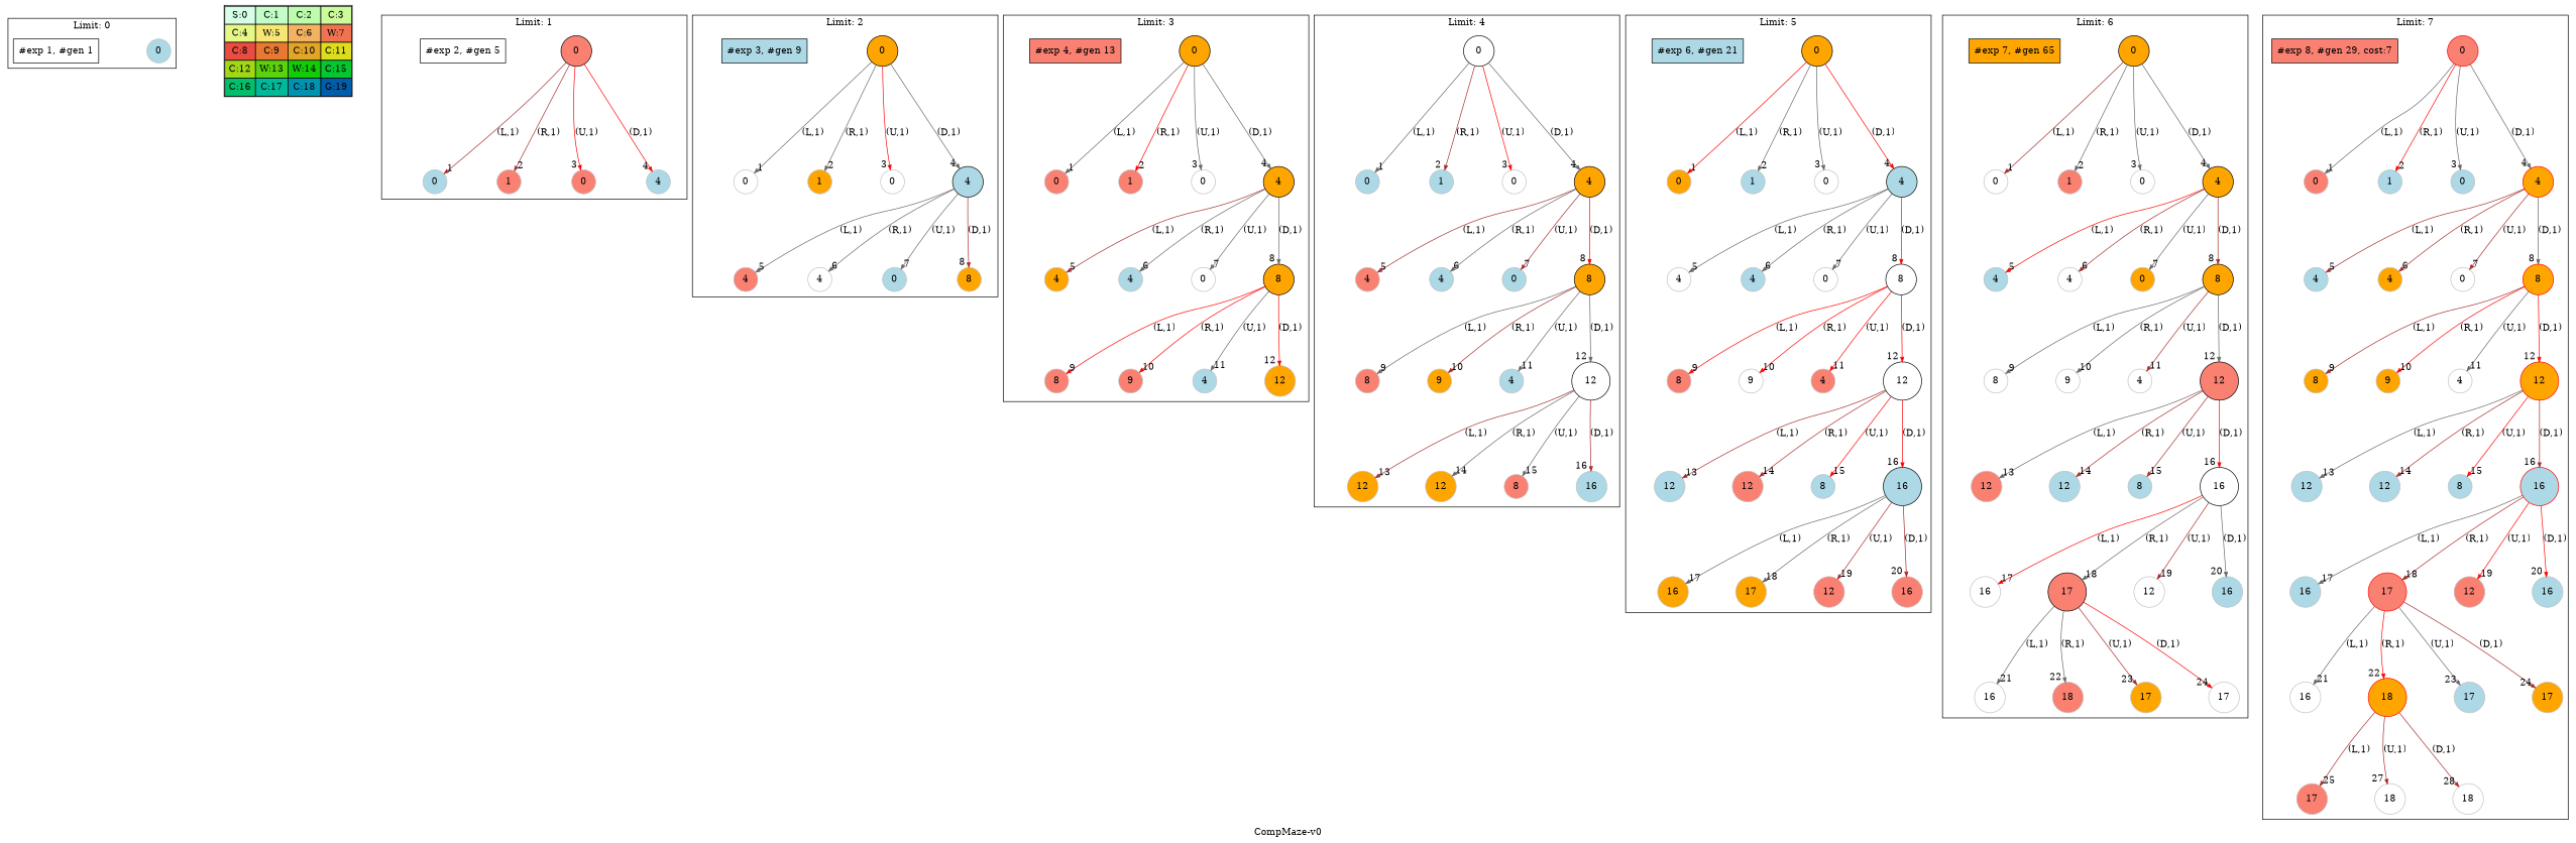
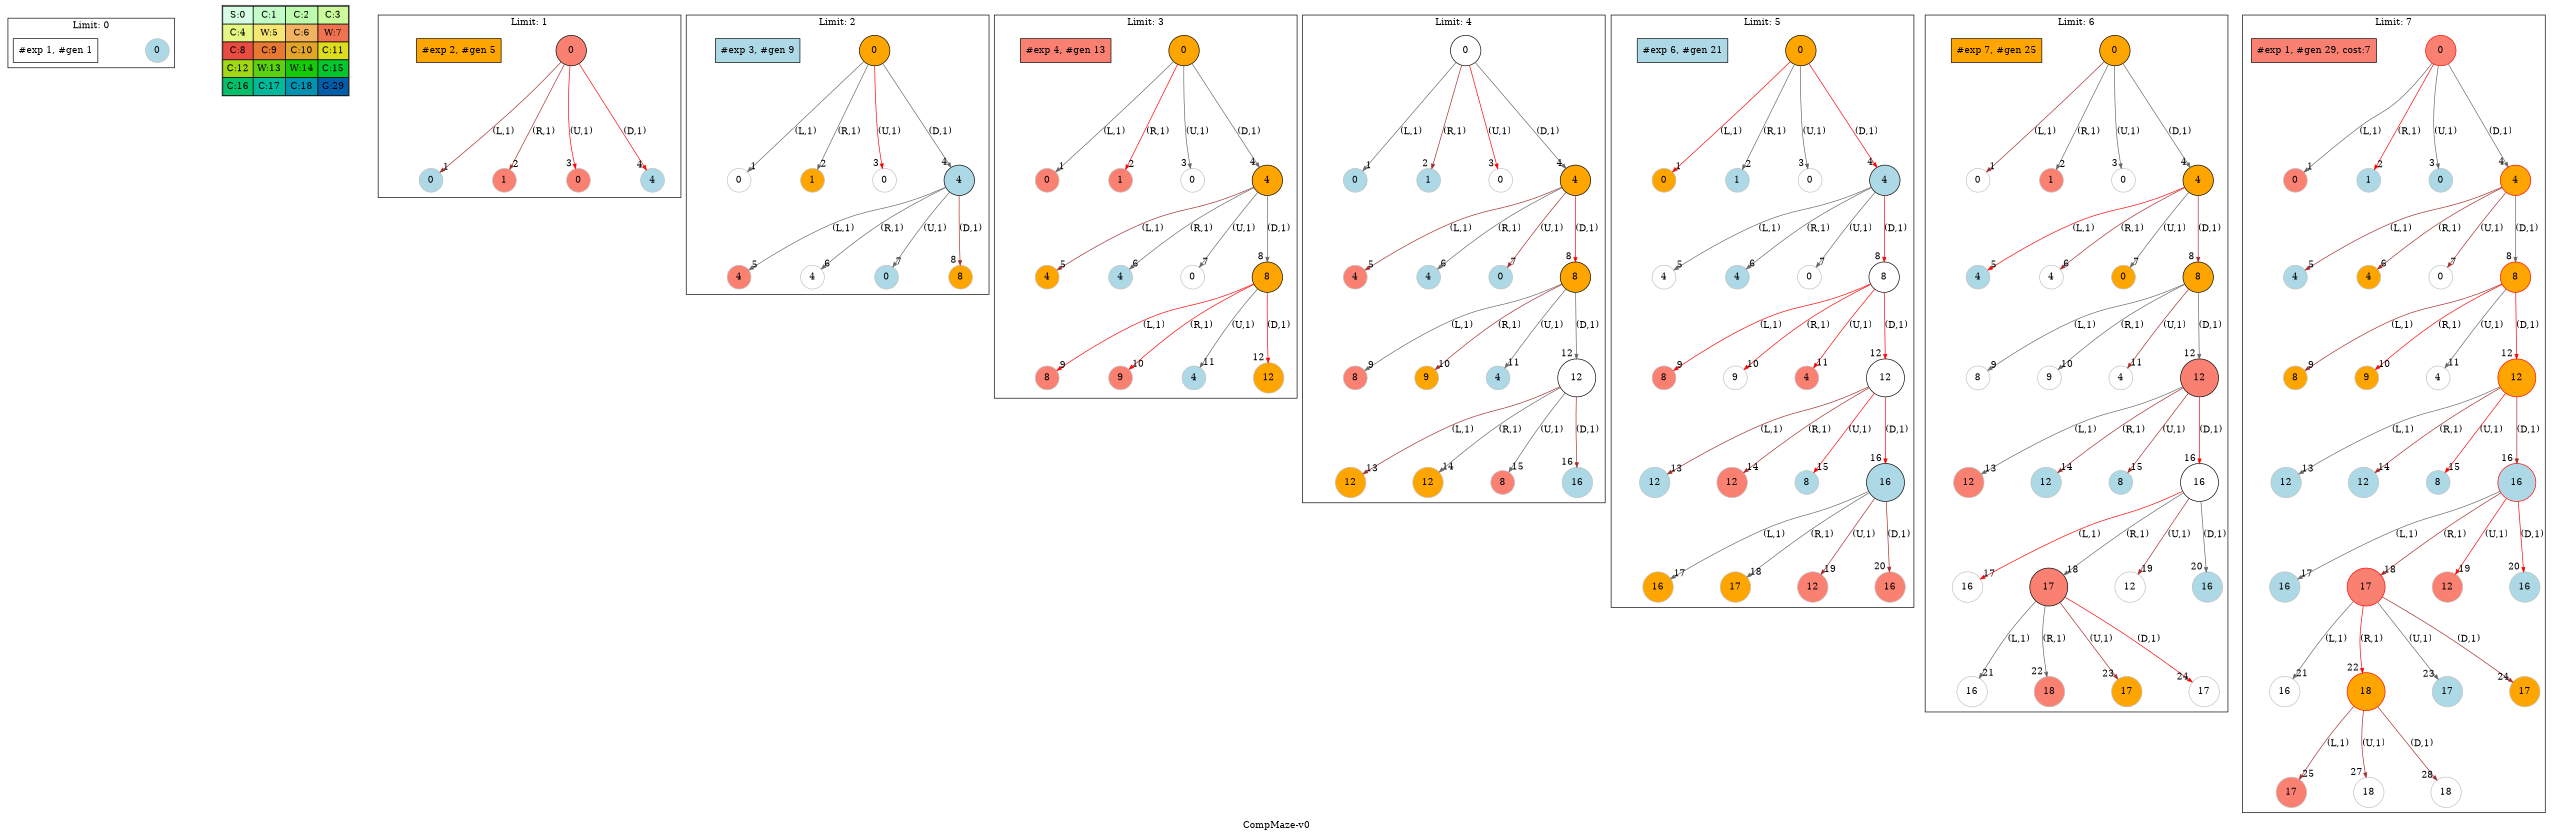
  digraph {
    label="CompMaze-v0"
    nodesep=1
    ranksep=1.2
    node [color=grey fillcolor=lightblue shape=circle style=filled]
    edge [arrowsize=0.7 color=gray40 headlabel=" 1 "]
    n1 [label=0]
    "#exp 1, #gen 1" [fillcolor=white shape=box color=""]
-   n3 [label=<<table border="1" cellpadding="5" cellspacing="0" cellborder="1"><tr><td bgcolor="0.39803922 0.15947579 0.99679532 1.        ">S:0</td><td bgcolor="0.35098039 0.23194764 0.99315867 1.        ">C:1</td><td bgcolor="0.29607843 0.31486959 0.98720184 1.        ">C:2</td><td bgcolor="0.24901961 0.38410575 0.98063477 1.        ">C:3</td></tr><tr><td bgcolor="0.19411765 0.46220388 0.97128103 1.        ">C:4</td><td bgcolor="0.14705882 0.52643216 0.96182564 1.        ">W:5</td><td bgcolor="0.09215686 0.59770746 0.94913494 1.        ">C:6</td><td bgcolor="0.0372549  0.66454018 0.93467977 1.        ">W:7</td></tr><tr><td bgcolor="0.00980392 0.71791192 0.92090552 1.        ">C:8</td><td bgcolor="0.06470588 0.77520398 0.9032472  1.        ">C:9</td><td bgcolor="0.11176471 0.81974048 0.88677369 1.        ">C:10</td><td bgcolor="0.16666667 0.8660254  0.8660254  1.        ">C:11</td></tr><tr><td bgcolor="0.21372549 0.9005867  0.84695821 1.        ">C:12</td><td bgcolor="0.26862745 0.93467977 0.82325295 1.        ">W:13</td><td bgcolor="0.32352941 0.96182564 0.79801723 1.        ">W:14</td><td bgcolor="0.37058824 0.97940977 0.77520398 1.        ">C:15</td></tr><tr><td bgcolor="0.4254902  0.99315867 0.74725253 1.        ">C:16</td><td bgcolor="0.47254902 0.99907048 0.72218645 1.        ">C:17</td><td bgcolor="0.52745098 0.99907048 0.69169844 1.        ">C:18</td><td bgcolor="0.5745098  0.99315867 0.66454018 1.        ">G:19</td></tr></table>> shape=plaintext color="" fillcolor="" style=""]
+   n3 [label=<<table border="1" cellpadding="5" cellspacing="0" cellborder="1"><tr><td bgcolor="0.39803922 0.15947579 0.99679532 1.        ">S:0</td><td bgcolor="0.35098039 0.23194764 0.99315867 1.        ">C:1</td><td bgcolor="0.29607843 0.31486959 0.98720184 1.        ">C:2</td><td bgcolor="0.24901961 0.38410575 0.98063477 1.        ">C:3</td></tr><tr><td bgcolor="0.19411765 0.46220388 0.97128103 1.        ">C:4</td><td bgcolor="0.14705882 0.52643216 0.96182564 1.        ">W:5</td><td bgcolor="0.09215686 0.59770746 0.94913494 1.        ">C:6</td><td bgcolor="0.0372549  0.66454018 0.93467977 1.        ">W:7</td></tr><tr><td bgcolor="0.00980392 0.71791192 0.92090552 1.        ">C:8</td><td bgcolor="0.06470588 0.77520398 0.9032472  1.        ">C:9</td><td bgcolor="0.11176471 0.81974048 0.88677369 1.        ">C:10</td><td bgcolor="0.16666667 0.8660254  0.8660254  1.        ">C:11</td></tr><tr><td bgcolor="0.21372549 0.9005867  0.84695821 1.        ">C:12</td><td bgcolor="0.26862745 0.93467977 0.82325295 1.        ">W:13</td><td bgcolor="0.32352941 0.96182564 0.79801723 1.        ">W:14</td><td bgcolor="0.37058824 0.97940977 0.77520398 1.        ">C:15</td></tr><tr><td bgcolor="0.4254902  0.99315867 0.74725253 1.        ">C:16</td><td bgcolor="0.47254902 0.99907048 0.72218645 1.        ">C:17</td><td bgcolor="0.52745098 0.99907048 0.69169844 1.        ">C:18</td><td bgcolor="0.5745098  0.99315867 0.66454018 1.        ">G:29</td></tr></table>> shape=plaintext color="" fillcolor="" style=""]
    n4 [color=black fillcolor=salmon label=" 0 "]
    n5 [label=0]
    n6 [fillcolor=salmon label=1]
    n7 [fillcolor=salmon label=0]
    n8 [label=4]
-   "#exp 2, #gen 5" [fillcolor=white shape=box color=""]
+   "#exp 2, #gen 5" [fillcolor=orange shape=box color=""]
    n10 [color=black fillcolor=orange label=" 0 "]
    n11 [fillcolor=white label=0]
    n12 [fillcolor=orange label=1]
    n13 [fillcolor=white label=0]
    n14 [color=black label=" 4 "]
    n15 [fillcolor=salmon label=4]
    n16 [fillcolor=white label=4]
    n17 [label=0]
    n18 [fillcolor=orange label=8]
    "#exp 3, #gen 9" [shape=box color=""]
    n20 [color=black fillcolor=orange label=" 0 "]
    n21 [fillcolor=salmon label=0]
    n22 [fillcolor=salmon label=1]
    n23 [fillcolor=white label=0]
    n24 [color=black fillcolor=orange label=" 4 "]
    n25 [fillcolor=orange label=4]
    n26 [label=4]
    n27 [fillcolor=white label=0]
    n28 [color=black fillcolor=orange label=" 8 "]
    n29 [fillcolor=salmon label=8]
    n30 [fillcolor=salmon label=9]
    n31 [label=4]
    n32 [fillcolor=orange label=12]
    "#exp 4, #gen 13" [fillcolor=salmon shape=box color=""]
    n34 [color=black fillcolor=white label=" 0 "]
    n35 [label=0]
    n36 [label=1]
    n37 [fillcolor=white label=0]
    n38 [color=black fillcolor=orange label=" 4 "]
    n39 [fillcolor=salmon label=4]
    n40 [label=4]
    n41 [label=0]
    n42 [color=black fillcolor=orange label=" 8 "]
    n43 [fillcolor=salmon label=8]
    n44 [fillcolor=orange label=9]
    n45 [label=4]
    n46 [color=black fillcolor=white label=" 12 "]
    n47 [fillcolor=orange label=12]
    n48 [fillcolor=orange label=12]
    n49 [fillcolor=salmon label=8]
    n50 [label=16]
    n51 [color=black fillcolor=orange label=" 0 "]
    n52 [fillcolor=orange label=0]
    n53 [label=1]
    n54 [fillcolor=white label=0]
    n55 [color=black label=" 4 "]
    n56 [fillcolor=white label=4]
    n57 [label=4]
    n58 [fillcolor=white label=0]
    n59 [color=black fillcolor=white label=" 8 "]
    n60 [fillcolor=salmon label=8]
    n61 [fillcolor=white label=9]
    n62 [fillcolor=salmon label=4]
    n63 [color=black fillcolor=white label=" 12 "]
    n64 [label=12]
    n65 [fillcolor=salmon label=12]
    n66 [label=8]
    n67 [color=black label=" 16 "]
    n68 [fillcolor=orange label=16]
    n69 [fillcolor=orange label=17]
    n70 [fillcolor=salmon label=12]
    n71 [fillcolor=salmon label=16]
    "#exp 6, #gen 21" [shape=box color=""]
    n73 [color=black fillcolor=orange label=" 0 "]
    n74 [fillcolor=white label=0]
    n75 [fillcolor=salmon label=1]
    n76 [fillcolor=white label=0]
    n77 [color=black fillcolor=orange label=" 4 "]
    n78 [label=4]
    n79 [fillcolor=white label=4]
    n80 [fillcolor=orange label=0]
    n81 [color=black fillcolor=orange label=" 8 "]
    n82 [fillcolor=white label=8]
    n83 [fillcolor=white label=9]
    n84 [fillcolor=white label=4]
    n85 [color=black fillcolor=salmon label=" 12 "]
    n86 [fillcolor=salmon label=12]
    n87 [label=12]
    n88 [label=8]
    n89 [color=black fillcolor=white label=" 16 "]
    n90 [fillcolor=white label=16]
    n91 [color=black fillcolor=salmon label=" 17 "]
    n92 [fillcolor=white label=12]
    n93 [label=16]
    n94 [fillcolor=white label=16]
    n95 [fillcolor=salmon label=18]
    n96 [fillcolor=orange label=17]
    n97 [fillcolor=white label=17]
-   "#exp 7, #gen 25" [fillcolor=orange shape=box label="#exp 7, #gen 65" color=""]
+   "#exp 7, #gen 25" [fillcolor=orange shape=box color=""]
    n99 [color=red fillcolor=salmon label=" 0 "]
    n100 [fillcolor=salmon label=0]
    n101 [label=1]
    n102 [label=0]
    n103 [color=red fillcolor=orange label=" 4 "]
    n104 [label=4]
    n105 [fillcolor=orange label=4]
    n106 [fillcolor=white label=0]
    n107 [color=red fillcolor=orange label=" 8 "]
    n108 [fillcolor=orange label=8]
    n109 [fillcolor=orange label=9]
    n110 [fillcolor=white label=4]
    n111 [color=red fillcolor=orange label=" 12 "]
    n112 [label=12]
    n113 [label=12]
    n114 [label=8]
    n115 [color=red label=" 16 "]
    n116 [label=16]
    n117 [color=red fillcolor=salmon label=" 17 "]
    n118 [fillcolor=salmon label=12]
    n119 [label=16]
    n120 [fillcolor=white label=16]
    n121 [color=red fillcolor=orange label=" 18 "]
    n122 [label=17]
    n123 [fillcolor=orange label=17]
    n124 [fillcolor=salmon label=17]
    n125 [fillcolor=white label=18]
    n126 [fillcolor=white label=18]
-   "#exp 8, #gen 29, cost:7" [fillcolor=salmon shape=box color=""]
+   "#exp 8, #gen 29, cost:7" [fillcolor=salmon shape=box label="#exp 1, #gen 29, cost:7" color=""]
    subgraph cluster_1 {
      label="Limit: 0"
      n1
      "#exp 1, #gen 1"
    }
    subgraph sub_2 {
      label=Map
      n3
    }
    subgraph cluster_3 {
      label="Limit: 1"
      n4
      n5
      n6
      n7
      n8
      "#exp 2, #gen 5"
    }
    subgraph cluster_4 {
      label="Limit: 2"
      n10
      n11
      n12
      n13
      n14
      n15
      n16
      n17
      n18
      "#exp 3, #gen 9"
    }
    subgraph cluster_5 {
      label="Limit: 3"
      n20
      n21
      n22
      n23
      n24
      n25
      n26
      n27
      n28
      n29
      n30
      n31
      n32
      "#exp 4, #gen 13"
    }
    subgraph cluster_6 {
      label="Limit: 4"
      n34
      n35
      n36
      n37
      n38
      n39
      n40
      n41
      n42
      n43
      n44
      n45
      n46
      n47
      n48
      n49
      n50
    }
    subgraph cluster_7 {
      label="Limit: 5"
      n51
      n52
      n53
      n54
      n55
      n56
      n57
      n58
      n59
      n60
      n61
      n62
      n63
      n64
      n65
      n66
      n67
      n68
      n69
      n70
      n71
      "#exp 6, #gen 21"
    }
    subgraph cluster_8 {
      label="Limit: 6"
      n73
      n74
      n75
      n76
      n77
      n78
      n79
      n80
      n81
      n82
      n83
      n84
      n85
      n86
      n87
      n88
      n89
      n90
      n91
      n92
      n93
      n94
      n95
      n96
      n97
      "#exp 7, #gen 25"
    }
    subgraph cluster_9 {
      label="Limit: 7"
      n99
      n100
      n101
      n102
      n103
      n104
      n105
      n106
      n107
      n108
      n109
      n110
      n111
      n112
      n113
      n114
      n115
      n116
      n117
      n118
      n119
      n120
      n121
      n122
      n123
      n124
      n125
      n126
      "#exp 8, #gen 29, cost:7"
    }
    n4 -> n5 [color=brown label="(L,1)"]
    n4 -> n6 [color=brown headlabel=" 2 " label="(R,1)"]
    n4 -> n7 [color=red headlabel=" 3 " label="(U,1)"]
    n4 -> n8 [color=red headlabel=" 4 " label="(D,1)"]
    n10 -> n11 [label="(L,1)"]
    n10 -> n12 [headlabel=" 2 " label="(R,1)"]
    n10 -> n13 [color=red headlabel=" 3 " label="(U,1)"]
    n10 -> n14 [headlabel=" 4 " label="(D,1)"]
    n14 -> n15 [headlabel=" 5 " label="(L,1)"]
    n14 -> n16 [headlabel=" 6 " label="(R,1)"]
    n14 -> n17 [headlabel=" 7 " label="(U,1)"]
    n14 -> n18 [color=brown headlabel=" 8 " label="(D,1)"]
    n20 -> n21 [label="(L,1)"]
    n20 -> n22 [color=red headlabel=" 2 " label="(R,1)"]
    n20 -> n23 [headlabel=" 3 " label="(U,1)"]
    n20 -> n24 [headlabel=" 4 " label="(D,1)"]
    n24 -> n25 [color=brown headlabel=" 5 " label="(L,1)"]
    n24 -> n26 [headlabel=" 6 " label="(R,1)"]
    n24 -> n27 [headlabel=" 7 " label="(U,1)"]
    n24 -> n28 [headlabel=" 8 " label="(D,1)"]
    n28 -> n29 [color=red headlabel=" 9 " label="(L,1)"]
    n28 -> n30 [color=red headlabel=" 10 " label="(R,1)"]
    n28 -> n31 [headlabel=" 11 " label="(U,1)"]
    n28 -> n32 [color=red headlabel=" 12 " label="(D,1)"]
    n34 -> n35 [label="(L,1)"]
    n34 -> n36 [color=brown headlabel=" 2 " label="(R,1)"]
    n34 -> n37 [color=red headlabel=" 3 " label="(U,1)"]
    n34 -> n38 [headlabel=" 4 " label="(D,1)"]
    n38 -> n39 [color=brown headlabel=" 5 " label="(L,1)"]
    n38 -> n40 [headlabel=" 6 " label="(R,1)"]
    n38 -> n41 [color=brown headlabel=" 7 " label="(U,1)"]
    n38 -> n42 [color=red headlabel=" 8 " label="(D,1)"]
    n42 -> n43 [headlabel=" 9 " label="(L,1)"]
    n42 -> n44 [color=brown headlabel=" 10 " label="(R,1)"]
    n42 -> n45 [headlabel=" 11 " label="(U,1)"]
    n42 -> n46 [headlabel=" 12 " label="(D,1)"]
    n46 -> n47 [color=brown headlabel=" 13 " label="(L,1)"]
    n46 -> n48 [headlabel=" 14 " label="(R,1)"]
    n46 -> n49 [headlabel=" 15 " label="(U,1)"]
    n46 -> n50 [color=brown headlabel=" 16 " label="(D,1)"]
    n51 -> n52 [color=red label="(L,1)"]
    n51 -> n53 [headlabel=" 2 " label="(R,1)"]
    n51 -> n54 [headlabel=" 3 " label="(U,1)"]
    n51 -> n55 [color=red headlabel=" 4 " label="(D,1)"]
    n55 -> n56 [headlabel=" 5 " label="(L,1)"]
    n55 -> n57 [headlabel=" 6 " label="(R,1)"]
    n55 -> n58 [headlabel=" 7 " label="(U,1)"]
    n55 -> n59 [color=red headlabel=" 8 " label="(D,1)"]
    n59 -> n60 [color=red headlabel=" 9 " label="(L,1)"]
    n59 -> n61 [color=red headlabel=" 10 " label="(R,1)"]
    n59 -> n62 [color=red headlabel=" 11 " label="(U,1)"]
    n59 -> n63 [color=red headlabel=" 12 " label="(D,1)"]
    n63 -> n64 [color=brown headlabel=" 13 " label="(L,1)"]
    n63 -> n65 [color=brown headlabel=" 14 " label="(R,1)"]
    n63 -> n66 [color=red headlabel=" 15 " label="(U,1)"]
    n63 -> n67 [color=red headlabel=" 16 " label="(D,1)"]
    n67 -> n68 [headlabel=" 17 " label="(L,1)"]
    n67 -> n69 [headlabel=" 18 " label="(R,1)"]
    n67 -> n70 [color=brown headlabel=" 19 " label="(U,1)"]
    n67 -> n71 [color=brown headlabel=" 20 " label="(D,1)"]
    n73 -> n74 [color=brown label="(L,1)"]
    n73 -> n75 [headlabel=" 2 " label="(R,1)"]
    n73 -> n76 [headlabel=" 3 " label="(U,1)"]
    n73 -> n77 [headlabel=" 4 " label="(D,1)"]
    n77 -> n78 [color=red headlabel=" 5 " label="(L,1)"]
    n77 -> n79 [color=brown headlabel=" 6 " label="(R,1)"]
    n77 -> n80 [headlabel=" 7 " label="(U,1)"]
    n77 -> n81 [color=brown headlabel=" 8 " label="(D,1)"]
    n81 -> n82 [headlabel=" 9 " label="(L,1)"]
    n81 -> n83 [headlabel=" 10 " label="(R,1)"]
    n81 -> n84 [color=brown headlabel=" 11 " label="(U,1)"]
    n81 -> n85 [headlabel=" 12 " label="(D,1)"]
    n85 -> n86 [headlabel=" 13 " label="(L,1)"]
    n85 -> n87 [color=brown headlabel=" 14 " label="(R,1)"]
    n85 -> n88 [color=brown headlabel=" 15 " label="(U,1)"]
    n85 -> n89 [color=red headlabel=" 16 " label="(D,1)"]
    n89 -> n90 [color=red headlabel=" 17 " label="(L,1)"]
    n89 -> n91 [headlabel=" 18 " label="(R,1)"]
    n89 -> n92 [color=brown headlabel=" 19 " label="(U,1)"]
    n89 -> n93 [headlabel=" 20 " label="(D,1)"]
    n91 -> n94 [headlabel=" 21 " label="(L,1)"]
    n91 -> n95 [headlabel=" 22 " label="(R,1)"]
    n91 -> n96 [color=brown headlabel=" 23 " label="(U,1)"]
    n91 -> n97 [color=red headlabel=" 24 " label="(D,1)"]
    n99 -> n100 [label="(L,1)"]
    n99 -> n101 [color=red headlabel=" 2 " label="(R,1)"]
    n99 -> n102 [headlabel=" 3 " label="(U,1)"]
    n99 -> n103 [headlabel=" 4 " label="(D,1)"]
    n103 -> n104 [color=brown headlabel=" 5 " label="(L,1)"]
    n103 -> n105 [color=brown headlabel=" 6 " label="(R,1)"]
    n103 -> n106 [color=brown headlabel=" 7 " label="(U,1)"]
    n103 -> n107 [headlabel=" 8 " label="(D,1)"]
    n107 -> n108 [color=brown headlabel=" 9 " label="(L,1)"]
    n107 -> n109 [color=red headlabel=" 10 " label="(R,1)"]
    n107 -> n110 [headlabel=" 11 " label="(U,1)"]
    n107 -> n111 [color=red headlabel=" 12 " label="(D,1)"]
    n111 -> n112 [headlabel=" 13 " label="(L,1)"]
    n111 -> n113 [color=brown headlabel=" 14 " label="(R,1)"]
    n111 -> n114 [color=red headlabel=" 15 " label="(U,1)"]
    n111 -> n115 [color=brown headlabel=" 16 " label="(D,1)"]
    n115 -> n116 [headlabel=" 17 " label="(L,1)"]
    n115 -> n117 [color=brown headlabel=" 18 " label="(R,1)"]
    n115 -> n118 [color=red headlabel=" 19 " label="(U,1)"]
    n115 -> n119 [color=red headlabel=" 20 " label="(D,1)"]
    n117 -> n120 [headlabel=" 21 " label="(L,1)"]
    n117 -> n121 [color=red headlabel=" 22 " label="(R,1)"]
    n117 -> n122 [headlabel=" 23 " label="(U,1)"]
    n117 -> n123 [color=brown headlabel=" 24 " label="(D,1)"]
    n121 -> n124 [color=brown headlabel=" 25 " label="(L,1)"]
    n121 -> n125 [color=brown headlabel=" 27 " label="(U,1)"]
    n121 -> n126 [color=brown headlabel=" 28 " label="(D,1)"]
  }
